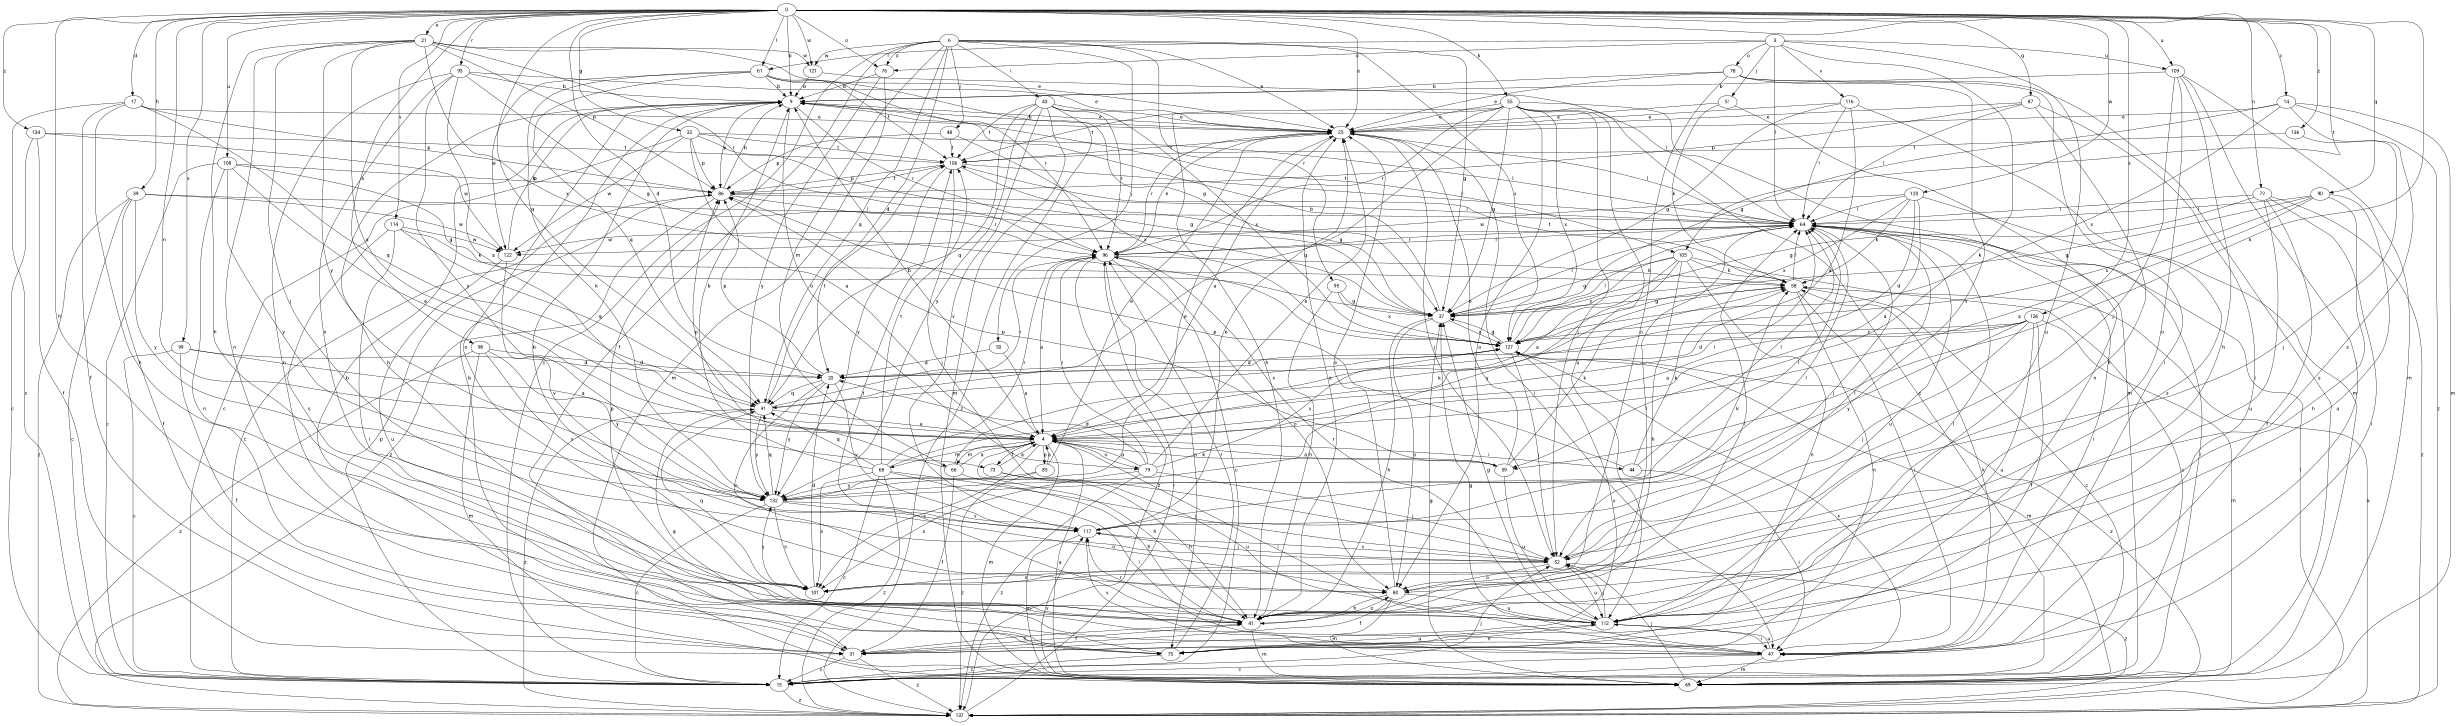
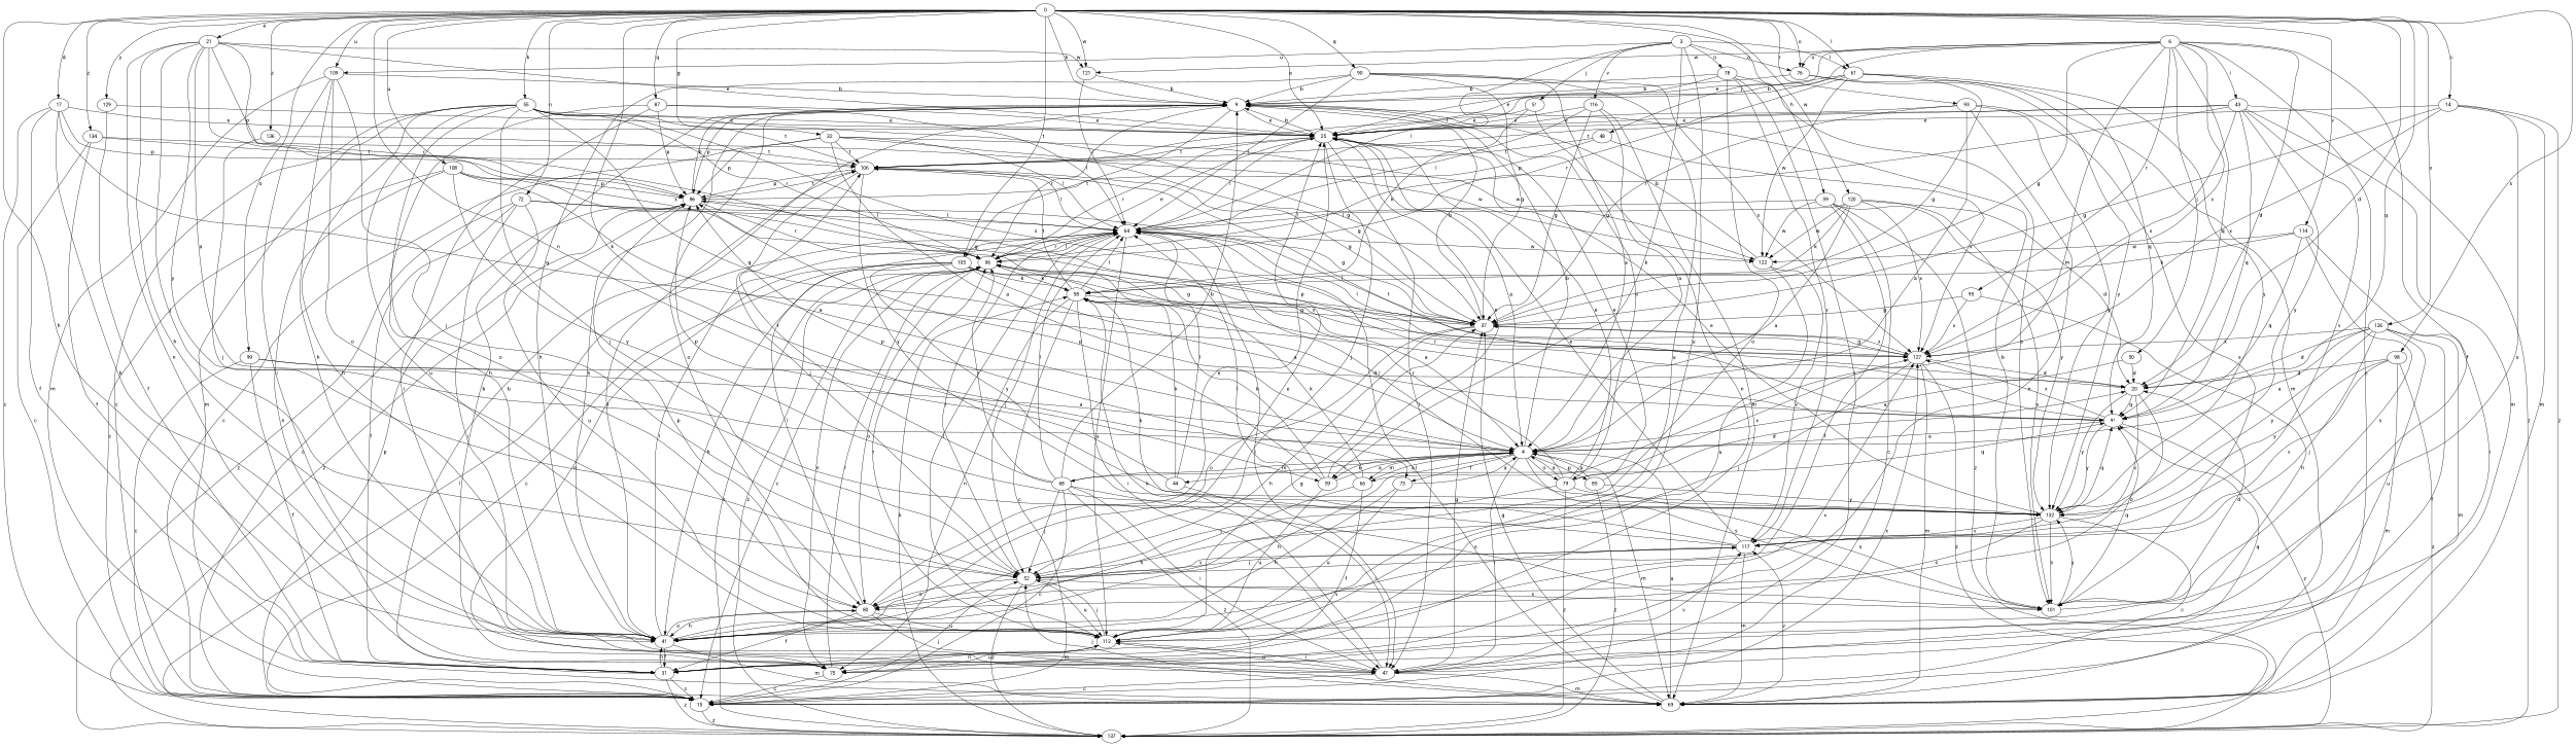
  strict digraph {
    fontname=Roboto
    node [fontname=Roboto]
    edge [fontname=Roboto]
    0
    9
    14
    17
    20
    21
    25
    32
    39
    41
    55
    n12 [label=59]
    61
    72
    73
    76
    87
    90
    91
    93
    98
    99
    105
    108
    109
    114
    120
    121
    126
+   129
    134
    136
    79
    80
    86
    96
    37
    127
    69
    101
    137
    15
    31
    117
    132
    4
    52
    75
    64
    47
    106
    122
    112
    58
    n55 [label=6]
    43
    48
    50
    66
    95
    3
    51
    78
    116
    44
    68
    85
    0 -> 9 [label=b]
    0 -> 14 [label=c]
    0 -> 17 [label=d]
    0 -> 20 [label=d]
    0 -> 21 [label=e]
    0 -> 25 [label=e]
    0 -> 32 [label=g]
    0 -> 39 [label=h]
    0 -> 41 [label=h]
    0 -> 55 [label=k]
    0 -> n12 [label=k]
    0 -> 61 [label=l]
    0 -> 72 [label=n]
    0 -> 73 [label=n]
    0 -> 76 [label=o]
    0 -> 87 [label=q]
    0 -> 90 [label=q]
    0 -> 91 [label=q]
    0 -> 93 [label=r]
    0 -> 98 [label=s]
    0 -> 99 [label=s]
    0 -> 105 [label=t]
    0 -> 108 [label=u]
    0 -> 109 [label=u]
    0 -> 114 [label=v]
    0 -> 120 [label=w]
    0 -> 121 [label=w]
    0 -> 126 [label=x]
+   0 -> 129 [label=y]
    0 -> 134 [label=z]
    0 -> 136 [label=z]
    9 -> 25 [label=e]
    9 -> 41 [label=h]
    9 -> 105 [label=t]
    9 -> 79 [label=o]
    9 -> 80 [label=o]
    9 -> 86 [label=p]
    9 -> 96 [label=r]
    14 -> 25 [label=e]
    14 -> 37 [label=g]
    14 -> 127 [label=x]
    14 -> 69 [label=m]
    14 -> 101 [label=s]
    14 -> 137 [label=z]
    17 -> 25 [label=e]
    17 -> 41 [label=h]
    17 -> 91 [label=q]
    17 -> 86 [label=p]
    17 -> 15 [label=c]
    17 -> 31 [label=f]
    20 -> 91 [label=q]
    20 -> 80 [label=o]
    20 -> 86 [label=p]
    20 -> 117 [label=v]
    20 -> 132 [label=y]
    21 -> 25 [label=e]
    21 -> 41 [label=h]
    21 -> 121 [label=w]
    21 -> 86 [label=p]
    21 -> 96 [label=r]
    21 -> 127 [label=x]
    21 -> 132 [label=y]
    21 -> 4 [label=a]
    21 -> 52 [label=j]
    21 -> 75 [label=n]
    25 -> 9 [label=b]
    25 -> 96 [label=r]
    25 -> 4 [label=a]
    25 -> 52 [label=j]
    25 -> 64 [label=l]
    25 -> 47 [label=i]
    25 -> 106 [label=t]
    32 -> 86 [label=p]
    32 -> 37 [label=g]
    32 -> 15 [label=c]
    32 -> 4 [label=a]
    32 -> 64 [label=l]
    32 -> 106 [label=t]
    32 -> 122 [label=w]
    39 -> 137 [label=z]
    39 -> 15 [label=c]
    39 -> 31 [label=f]
    39 -> 132 [label=y]
    39 -> 64 [label=l]
    39 -> 122 [label=w]
    41 -> 25 [label=e]
    41 -> 80 [label=o]
    41 -> 69 [label=m]
    41 -> 31 [label=f]
-   41 -> 117 [label=r]
+   41 -> 117 [label=v]
    41 -> 64 [label=l]
    41 -> 106 [label=t]
    55 -> 25 [label=e]
    55 -> 41 [label=h]
    55 -> 91 [label=q]
    55 -> 80 [label=o]
    55 -> 96 [label=r]
    55 -> 37 [label=g]
    55 -> 127 [label=x]
    55 -> 69 [label=m]
    55 -> 15 [label=c]
    55 -> 52 [label=j]
    55 -> 106 [label=t]
    55 -> 112 [label=u]
    n12 -> 25 [label=e]
    n12 -> 86 [label=p]
    n12 -> 4 [label=a]
    n12 -> 112 [label=u]
    n12 -> 58 [label=k]
    61 -> 9 [label=b]
    61 -> 91 [label=q]
    61 -> 96 [label=r]
    61 -> 37 [label=g]
-   61 -> 132 [label=k]
+   61 -> 132 [label=y]
    61 -> 106 [label=t]
    61 -> 122 [label=w]
    72 -> 37 [label=g]
    72 -> 137 [label=z]
    72 -> 31 [label=f]
    72 -> 64 [label=l]
    72 -> 47 [label=i]
    72 -> 112 [label=u]
    73 -> 41 [label=h]
    73 -> 4 [label=a]
    73 -> 112 [label=u]
    76 -> 9 [label=b]
    76 -> 69 [label=m]
    76 -> 132 [label=y]
    87 -> 25 [label=e]
    87 -> 41 [label=h]
    87 -> 86 [label=p]
    87 -> 64 [label=l]
    87 -> 47 [label=i]
    90 -> 41 [label=h]
    90 -> 37 [label=g]
    90 -> 127 [label=x]
    90 -> 4 [label=a]
    90 -> 64 [label=l]
    90 -> 112 [label=u]
    91 -> 96 [label=r]
    91 -> 127 [label=x]
    91 -> 137 [label=z]
    91 -> 132 [label=y]
    91 -> 4 [label=a]
    91 -> 106 [label=t]
-   93 -> 9 [label=b]
+   90 -> 9 [label=b]
    93 -> 25 [label=e]
    93 -> 37 [label=g]
    93 -> 101 [label=s]
    93 -> 132 [label=y]
    93 -> 4 [label=a]
    93 -> 75 [label=n]
    98 -> 20 [label=d]
    98 -> 69 [label=m]
    98 -> 137 [label=z]
    98 -> 117 [label=v]
    98 -> 132 [label=y]
    99 -> 20 [label=d]
    99 -> 15 [label=c]
    99 -> 31 [label=f]
    99 -> 4 [label=a]
    105 -> 41 [label=h]
    105 -> 37 [label=g]
    105 -> 127 [label=x]
    105 -> 15 [label=c]
    105 -> 132 [label=y]
    105 -> 4 [label=a]
    105 -> 75 [label=n]
    105 -> 58 [label=k]
    108 -> 86 [label=p]
    108 -> 37 [label=g]
    108 -> 15 [label=c]
    108 -> 132 [label=y]
    108 -> 4 [label=a]
    108 -> 75 [label=n]
    109 -> 9 [label=b]
    109 -> 41 [label=h]
    109 -> 80 [label=o]
    109 -> 69 [label=m]
    109 -> 52 [label=j]
    109 -> 47 [label=i]
    114 -> 91 [label=q]
    114 -> 101 [label=s]
    114 -> 47 [label=i]
    114 -> 122 [label=w]
    114 -> 58 [label=k]
    120 -> 20 [label=d]
    120 -> 127 [label=x]
    120 -> 101 [label=s]
    120 -> 4 [label=a]
    120 -> 64 [label=l]
    120 -> 122 [label=w]
    120 -> 58 [label=k]
    121 -> 9 [label=b]
    121 -> 64 [label=l]
    126 -> 20 [label=d]
    126 -> 127 [label=x]
    126 -> 69 [label=m]
    126 -> 31 [label=f]
    126 -> 132 [label=y]
    126 -> 4 [label=a]
    126 -> 52 [label=j]
    126 -> 112 [label=u]
+   129 -> 25 [label=e]
+   129 -> 31 [label=f]
    134 -> 15 [label=c]
    134 -> 31 [label=f]
    134 -> 106 [label=t]
    134 -> 122 [label=w]
    136 -> 52 [label=j]
    136 -> 106 [label=t]
    79 -> 20 [label=d]
    79 -> 25 [label=e]
    79 -> 96 [label=r]
    79 -> 127 [label=x]
    79 -> 101 [label=s]
    79 -> 137 [label=z]
    79 -> 4 [label=a]
    79 -> 52 [label=j]
    80 -> 25 [label=e]
    80 -> 41 [label=h]
    80 -> 69 [label=m]
    80 -> 31 [label=f]
    80 -> 64 [label=l]
    80 -> 112 [label=u]
    86 -> 9 [label=b]
    86 -> 96 [label=r]
    86 -> 137 [label=z]
    86 -> 15 [label=c]
    86 -> 64 [label=l]
    86 -> 106 [label=t]
    96 -> 25 [label=e]
    96 -> 80 [label=o]
    96 -> 137 [label=z]
    96 -> 15 [label=c]
    96 -> 4 [label=a]
    96 -> 75 [label=n]
    96 -> 64 [label=l]
    96 -> 58 [label=k]
    37 -> 9 [label=b]
    37 -> 41 [label=h]
    37 -> 80 [label=o]
    37 -> 127 [label=x]
    37 -> 64 [label=l]
    127 -> 20 [label=d]
    127 -> 37 [label=g]
    127 -> 69 [label=m]
    127 -> 137 [label=z]
    127 -> 52 [label=j]
    127 -> 64 [label=l]
    69 -> 37 [label=g]
    69 -> 117 [label=v]
    69 -> 4 [label=a]
    69 -> 52 [label=j]
    69 -> 64 [label=l]
    101 -> 9 [label=b]
    101 -> 20 [label=d]
    101 -> 91 [label=q]
    101 -> 132 [label=y]
    137 -> 96 [label=r]
    137 -> 64 [label=l]
    137 -> 58 [label=k]
    15 -> 86 [label=p]
    15 -> 127 [label=x]
    15 -> 137 [label=z]
    15 -> 52 [label=j]
    31 -> 9 [label=b]
    31 -> 41 [label=h]
    31 -> 127 [label=x]
    31 -> 137 [label=z]
    31 -> 15 [label=c]
    117 -> 25 [label=e]
    117 -> 69 [label=m]
    117 -> 52 [label=j]
    117 -> 64 [label=l]
    117 -> 58 [label=k]
    132 -> 25 [label=e]
    132 -> 91 [label=q]
    132 -> 80 [label=o]
    132 -> 101 [label=s]
    132 -> 15 [label=c]
    132 -> 117 [label=v]
    132 -> 64 [label=l]
    4 -> 9 [label=b]
    4 -> 41 [label=h]
    4 -> n12 [label=k]
    4 -> 73 [label=f]
    4 -> 79 [label=o]
    4 -> 69 [label=m]
    4 -> 101 [label=s]
    4 -> 47 [label=i]
    4 -> 66 [label=m]
    4 -> 44 [label=i]
    4 -> 68 [label=m]
    4 -> 85 [label=p]
    52 -> 80 [label=o]
    52 -> 101 [label=s]
    52 -> 137 [label=z]
    52 -> 117 [label=v]
    52 -> 64 [label=l]
    52 -> 112 [label=u]
    75 -> 9 [label=b]
    75 -> 96 [label=r]
    75 -> 15 [label=c]
    75 -> 112 [label=u]
    64 -> 96 [label=r]
    64 -> 52 [label=j]
    64 -> 47 [label=i]
    64 -> 122 [label=w]
    64 -> 112 [label=u]
    47 -> 91 [label=q]
    47 -> 37 [label=g]
    47 -> 69 [label=m]
    47 -> 15 [label=c]
    47 -> 117 [label=v]
    47 -> 112 [label=u]
    47 -> 58 [label=k]
    106 -> 86 [label=p]
    106 -> 37 [label=g]
    106 -> 132 [label=y]
    106 -> 52 [label=j]
    106 -> 64 [label=l]
    122 -> 9 [label=b]
    122 -> 117 [label=v]
    122 -> 112 [label=u]
    112 -> 86 [label=p]
    112 -> 96 [label=r]
    112 -> 37 [label=g]
    112 -> 52 [label=j]
    112 -> 75 [label=n]
    112 -> 64 [label=l]
    112 -> 47 [label=i]
    58 -> 37 [label=g]
    58 -> 15 [label=c]
    58 -> 75 [label=n]
    58 -> 64 [label=l]
    58 -> 47 [label=i]
    58 -> 106 [label=t]
    n55 -> 20 [label=d]
    n55 -> 25 [label=e]
    n55 -> 76 [label=o]
    n55 -> 91 [label=q]
    n55 -> 121 [label=w]
    n55 -> 37 [label=g]
    n55 -> 127 [label=x]
    n55 -> 15 [label=c]
    n55 -> 31 [label=f]
    n55 -> 43 [label=i]
    n55 -> 48 [label=j]
    n55 -> 50 [label=j]
    n55 -> 66 [label=m]
    n55 -> 95 [label=r]
    43 -> 25 [label=e]
    43 -> 91 [label=q]
    43 -> 96 [label=r]
    43 -> 127 [label=x]
    43 -> 69 [label=m]
    43 -> 137 [label=z]
    43 -> 117 [label=v]
    43 -> 132 [label=y]
    43 -> 106 [label=t]
    48 -> 86 [label=p]
    48 -> 127 [label=x]
    48 -> 106 [label=t]
    50 -> 20 [label=d]
    50 -> 4 [label=a]
    66 -> 41 [label=h]
    66 -> 86 [label=p]
    66 -> 31 [label=f]
    66 -> 4 [label=a]
    66 -> 58 [label=k]
    95 -> 41 [label=h]
    95 -> 37 [label=g]
    95 -> 127 [label=x]
    3 -> n12 [label=k]
    3 -> 61 [label=l]
    3 -> 76 [label=o]
    3 -> 109 [label=u]
    3 -> 64 [label=l]
    3 -> 112 [label=u]
    3 -> 51 [label=j]
    3 -> 78 [label=o]
    3 -> 116 [label=v]
    51 -> 25 [label=e]
    51 -> 75 [label=n]
    51 -> 58 [label=k]
    78 -> 9 [label=b]
    78 -> 25 [label=e]
    78 -> 80 [label=o]
-   78 -> 69 [label=s]
+   78 -> 101 [label=s]
    78 -> 117 [label=v]
    78 -> 47 [label=i]
    116 -> 25 [label=e]
    116 -> 37 [label=g]
    116 -> 69 [label=m]
    116 -> 4 [label=a]
    116 -> 64 [label=l]
    44 -> 86 [label=p]
    44 -> 64 [label=l]
    44 -> 47 [label=i]
    44 -> 58 [label=k]
    68 -> 9 [label=b]
    68 -> 91 [label=q]
    68 -> 96 [label=r]
    68 -> 101 [label=s]
    68 -> 137 [label=z]
    68 -> 15 [label=c]
    68 -> 52 [label=j]
    68 -> 64 [label=l]
    68 -> 47 [label=i]
    68 -> 106 [label=t]
    85 -> 25 [label=e]
    85 -> 137 [label=z]
    85 -> 132 [label=y]
    85 -> 4 [label=a]
  }
